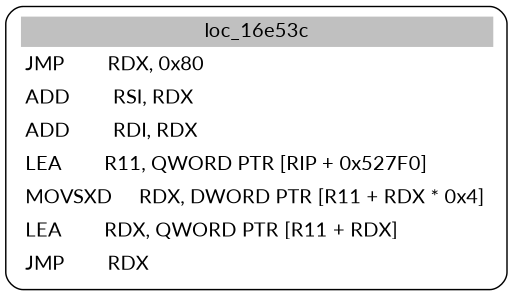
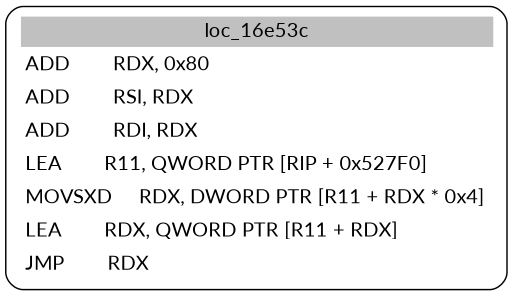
  digraph {
    fontname=Lato
-   n1 [fontname=Lato label=<<table border="0" cellborder="0" cellpadding="3"><tr><td align="center" colspan="2" bgcolor="grey">loc_16e53c</td></tr><tr><td align="left">JMP        RDX, 0x80</td></tr><tr><td align="left">ADD        RSI, RDX</td></tr><tr><td align="left">ADD        RDI, RDX</td></tr><tr><td align="left">LEA        R11, QWORD PTR [RIP + 0x527F0]</td></tr><tr><td align="left">MOVSXD     RDX, DWORD PTR [R11 + RDX * 0x4]</td></tr><tr><td align="left">LEA        RDX, QWORD PTR [R11 + RDX]</td></tr><tr><td align="left">JMP        RDX</td></tr></table>> shape=Mrecord]
+   n1 [fontname=Lato label=<<table border="0" cellborder="0" cellpadding="3"><tr><td align="center" colspan="2" bgcolor="grey">loc_16e53c</td></tr><tr><td align="left">ADD        RDX, 0x80</td></tr><tr><td align="left">ADD        RSI, RDX</td></tr><tr><td align="left">ADD        RDI, RDX</td></tr><tr><td align="left">LEA        R11, QWORD PTR [RIP + 0x527F0]</td></tr><tr><td align="left">MOVSXD     RDX, DWORD PTR [R11 + RDX * 0x4]</td></tr><tr><td align="left">LEA        RDX, QWORD PTR [R11 + RDX]</td></tr><tr><td align="left">JMP        RDX</td></tr></table>> shape=Mrecord]
  }
